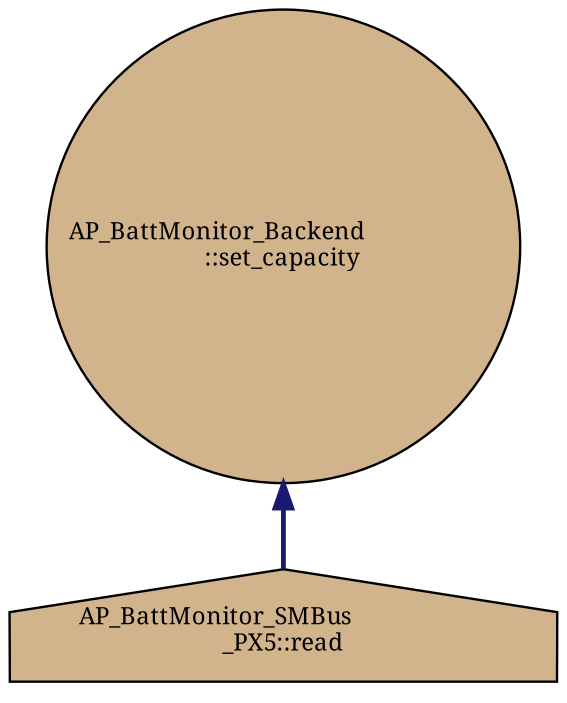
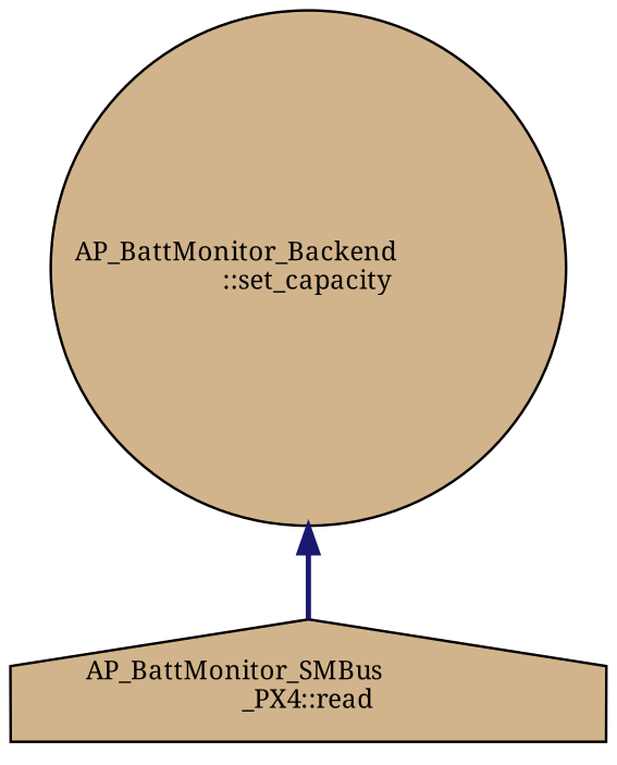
  digraph {
    rankdir=TB
    fontname="Noto Serif"
    node [color=black fillcolor=tan fontname="Noto Serif" fontsize=10 style=filled]
    n1 [fontcolor=black height=0.2 label="AP_BattMonitor_Backend\l::set_capacity" shape=circle width=0.4]
-   n2 [height=0.2 label="AP_BattMonitor_SMBus\l_PX5::read" shape=house width=0.4]
+   n2 [height=0.2 label="AP_BattMonitor_SMBus\l_PX4::read" shape=house width=0.4]
    n1 -> n2 [color=midnightblue dir=back fontname="Noto Serif" fontsize=10 labelfontname=Helvetica labelfontsize=10 style=bold]
  }
